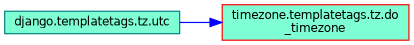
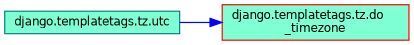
  digraph {
    rankdir=LR
    node [fillcolor=aquamarine fontname=Helvetica fontsize=10 shape=box style=filled]
    n1 [color=teal fontcolor=black height=0.2 label="django.templatetags.tz.utc" width=0.4]
-   n2 [color=red height=0.2 label="timezone.templatetags.tz.do\l_timezone" width=0.4]
+   n2 [color=red height=0.2 label="django.templatetags.tz.do\l_timezone" width=0.4]
    n1 -> n2 [color=blue fontname=Helvetica fontsize=10 labelfontname=Helvetica labelfontsize=10 style=solid]
  }
